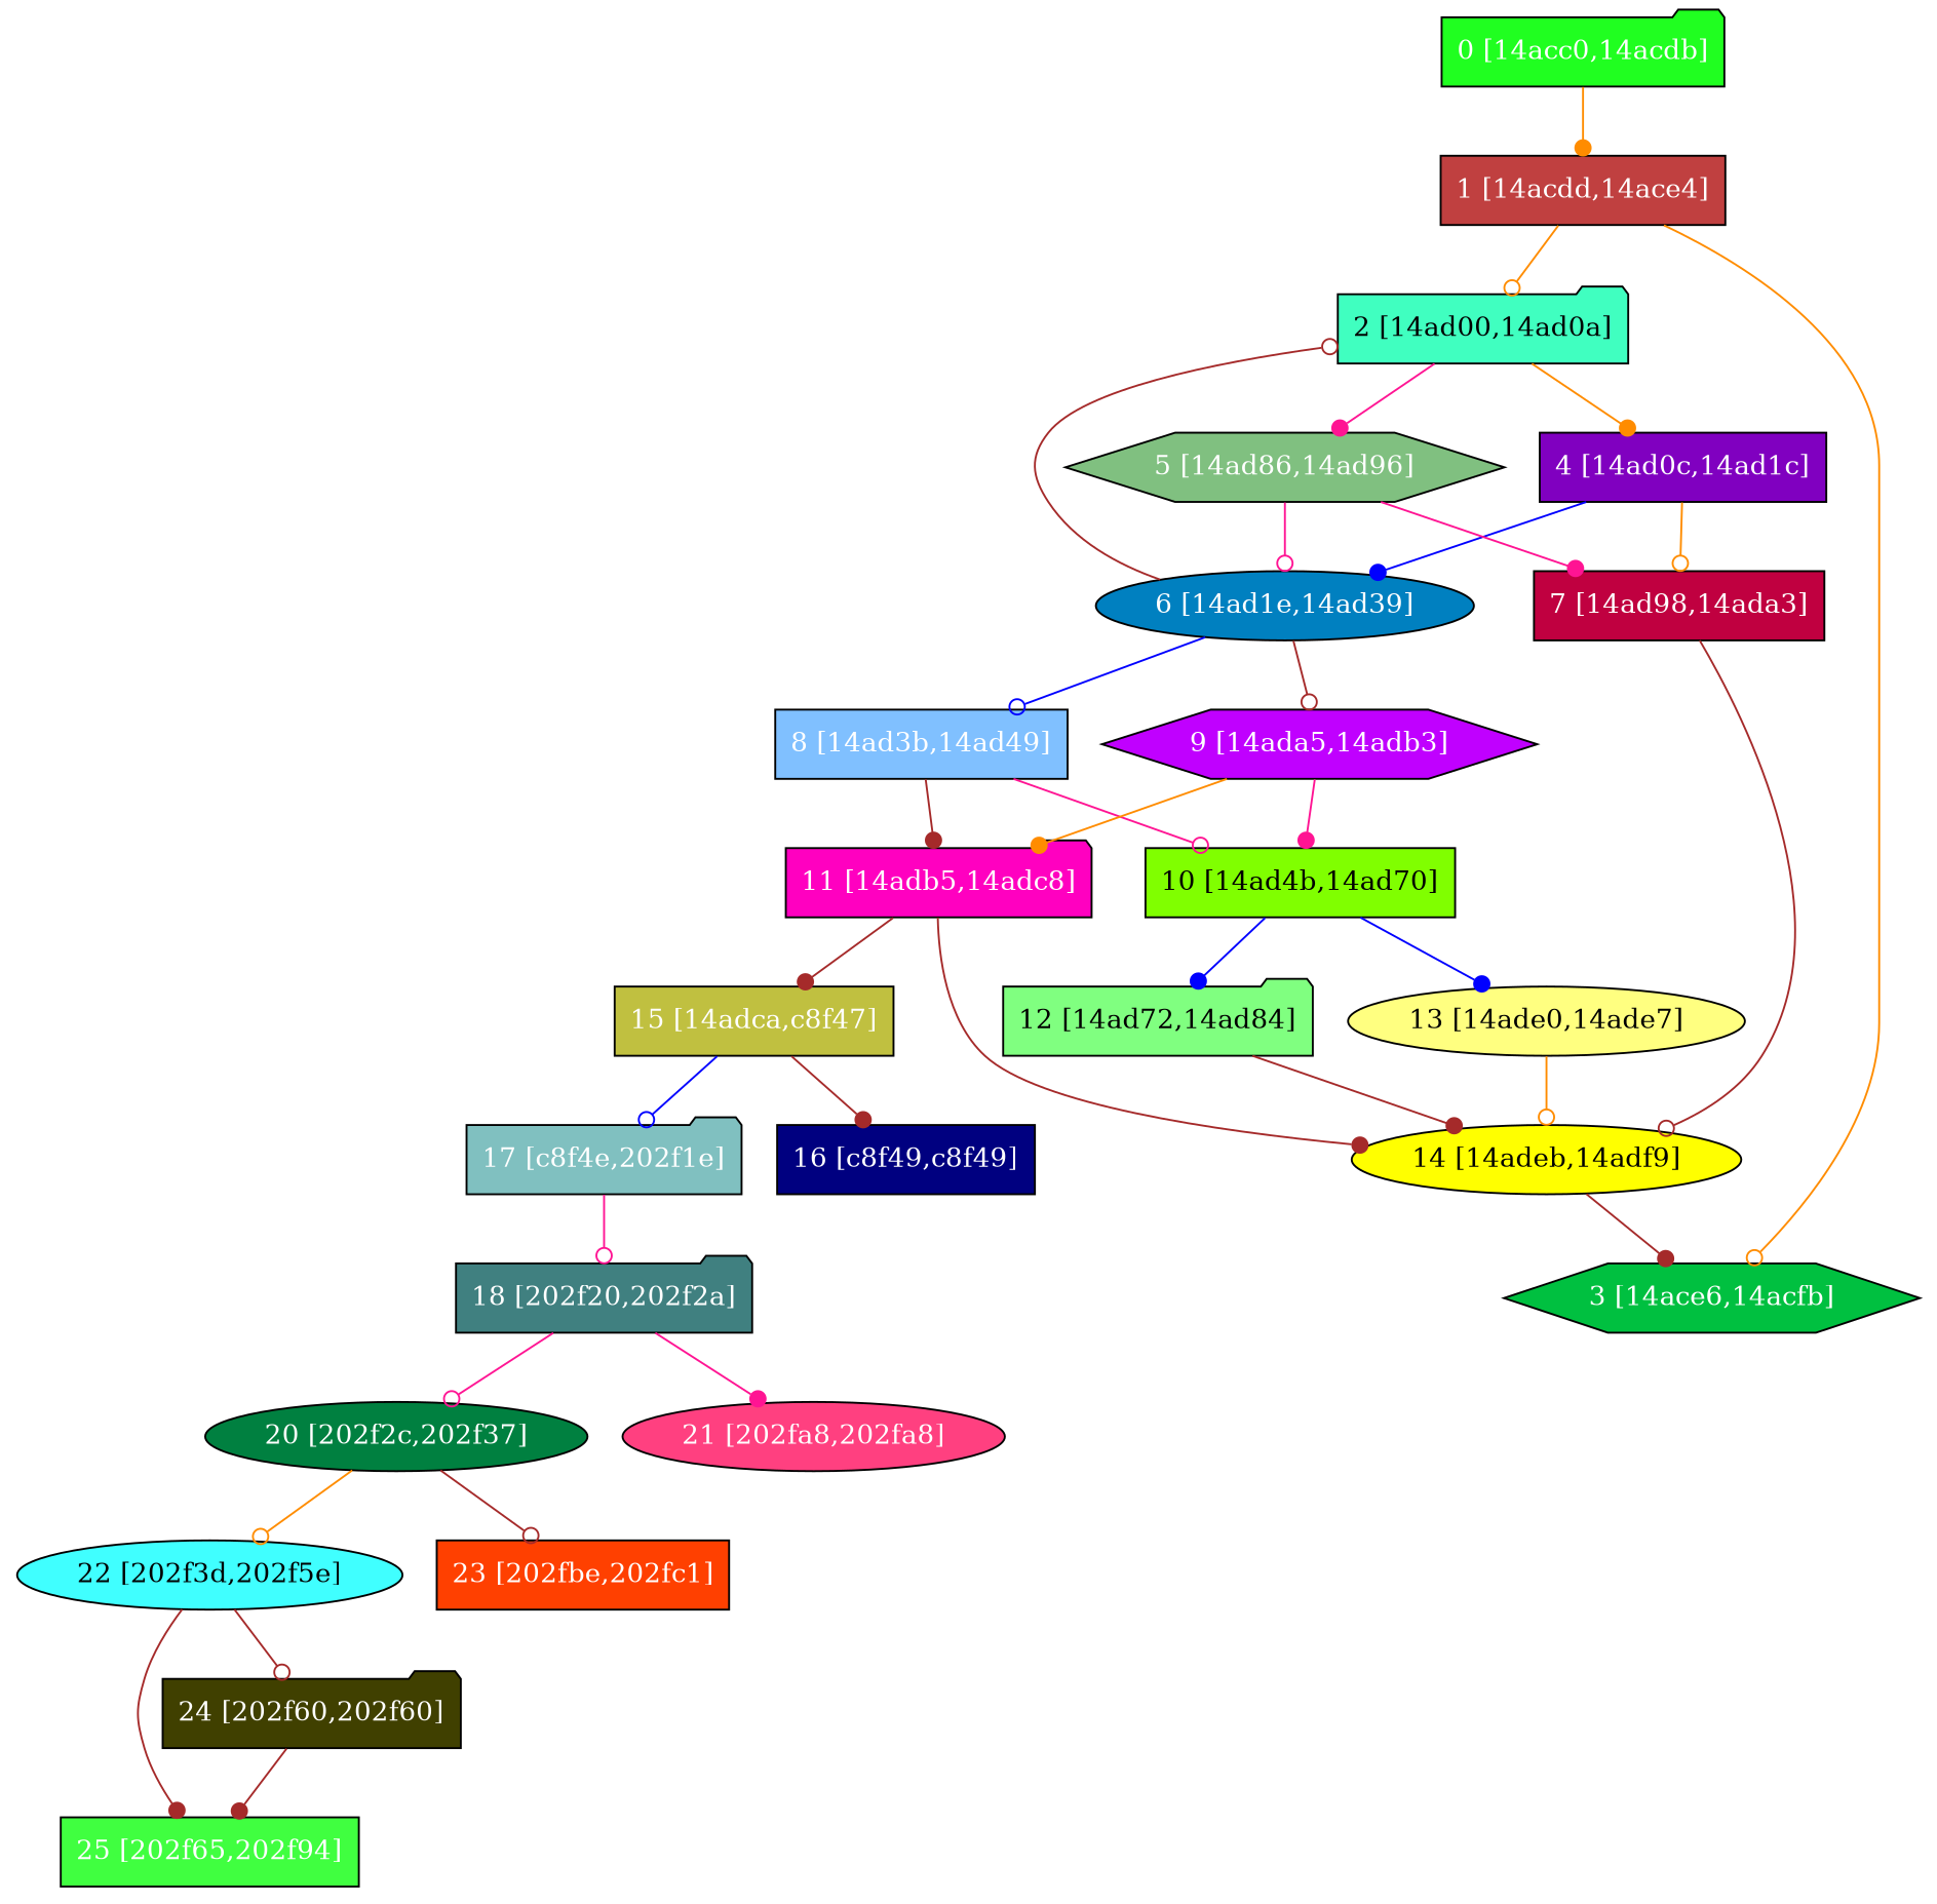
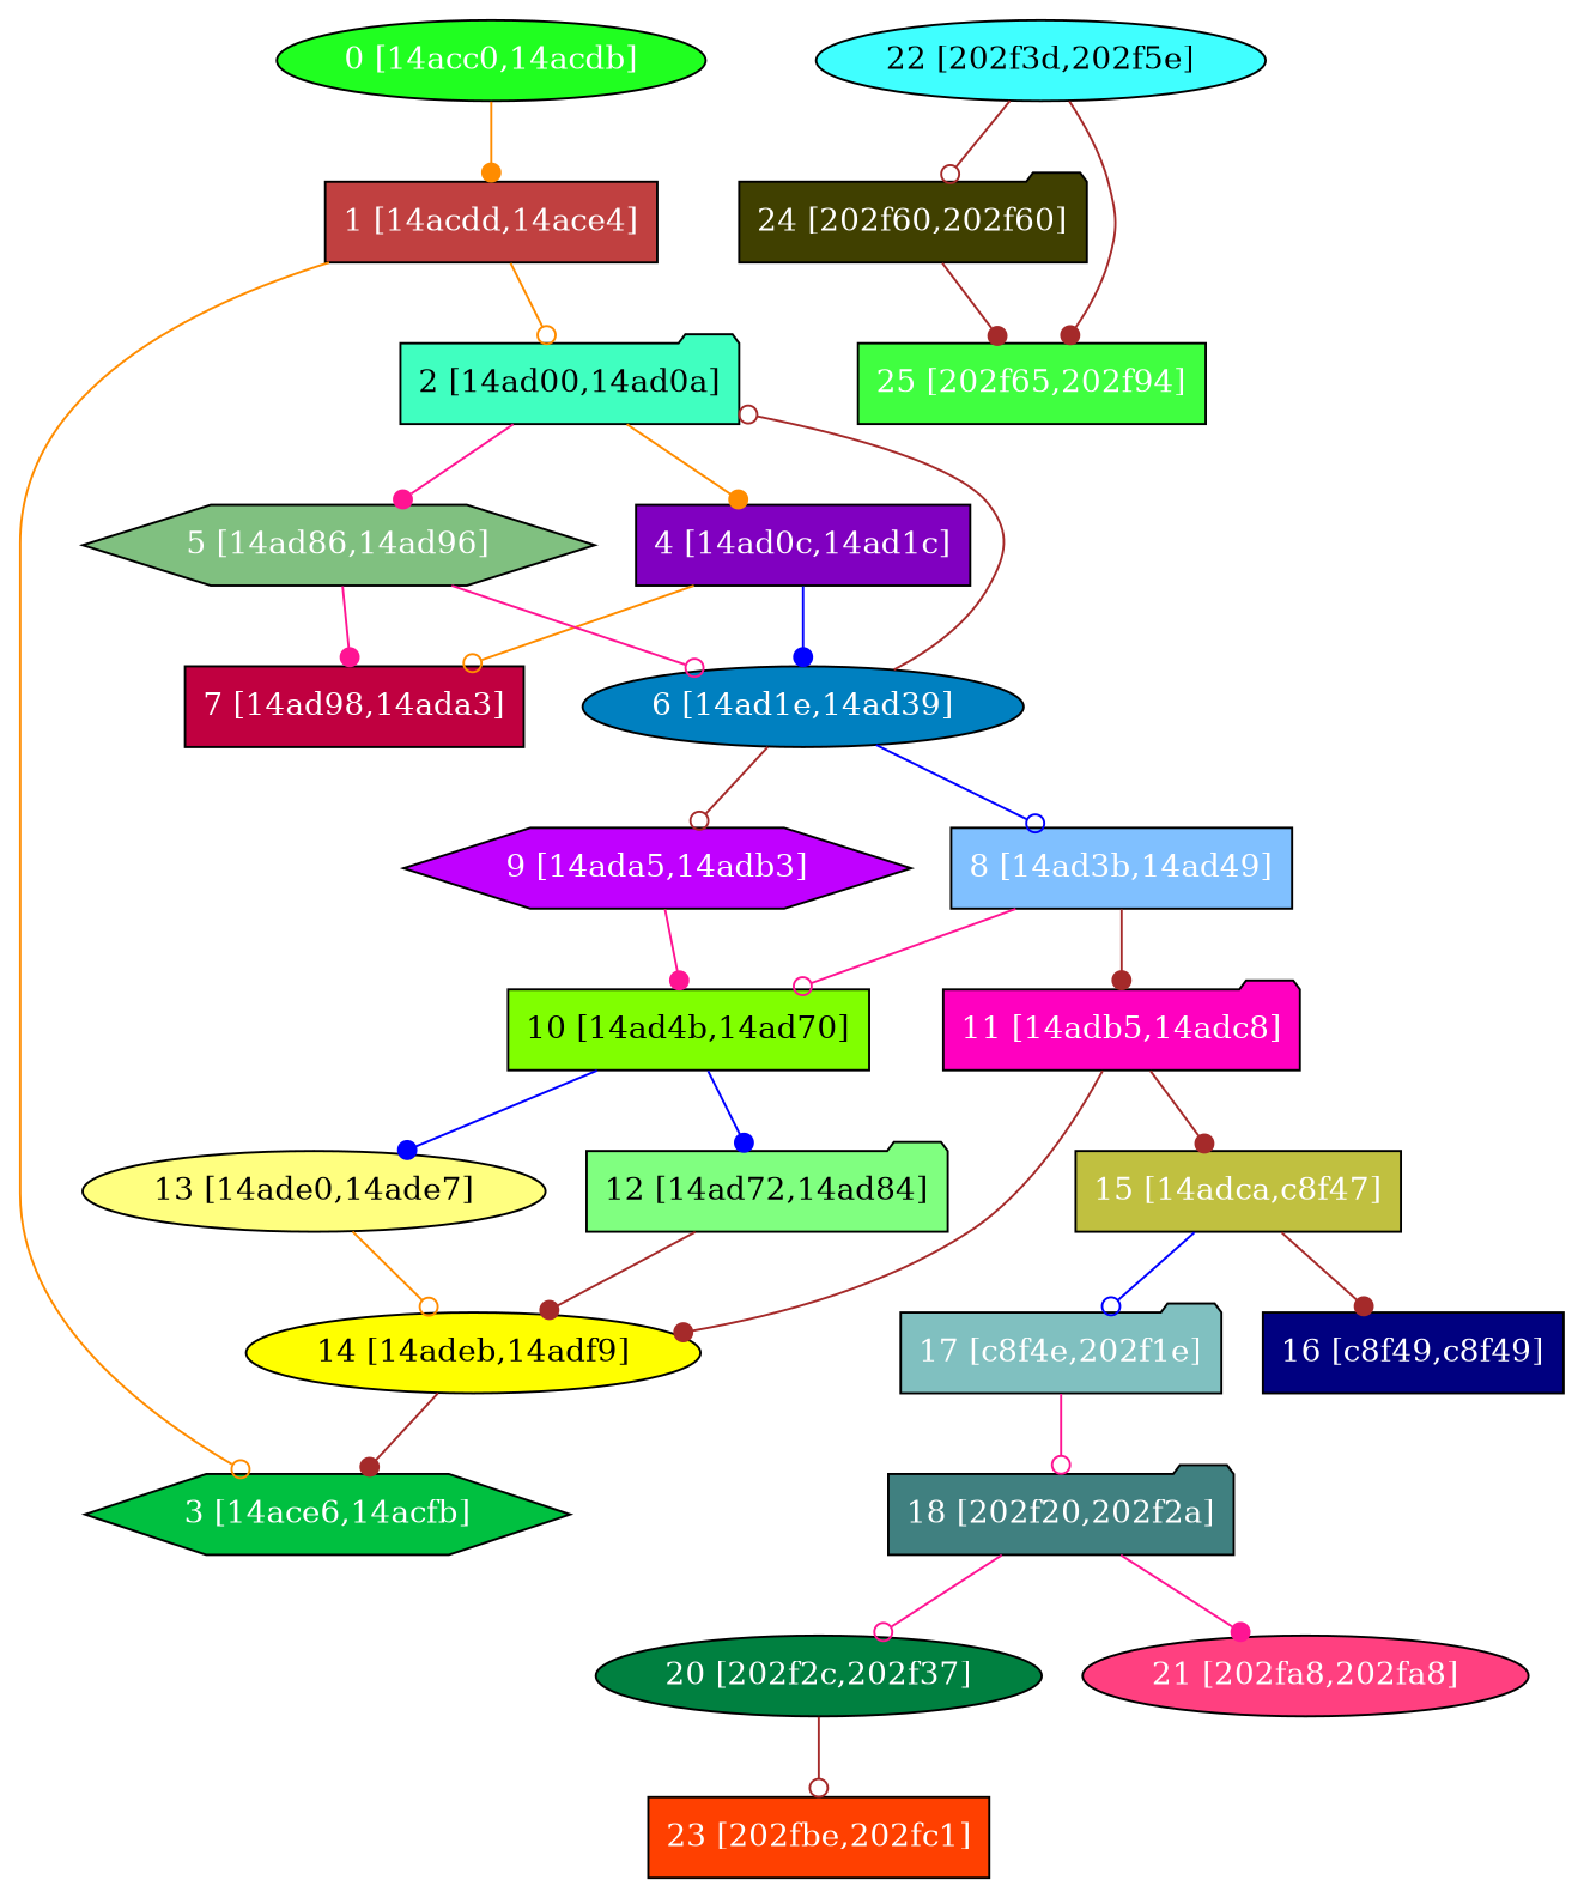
  digraph {
    node [fontcolor="#ffffff" shape=box style=filled]
    edge [arrowhead=dot color=brown]
-   n1 [fillcolor="#20FF20" label="0 [14acc0,14acdb]" shape=folder]
+   n1 [fillcolor="#20FF20" label="0 [14acc0,14acdb]" shape=ellipse]
    n2 [fillcolor="#C04040" label="1 [14acdd,14ace4]"]
    n3 [fillcolor="#40FFC0" fontcolor="#000000" label="2 [14ad00,14ad0a]" shape=folder]
    n4 [fillcolor="#00C040" label="3 [14ace6,14acfb]" shape=hexagon]
    n5 [fillcolor="#8000C0" label="4 [14ad0c,14ad1c]"]
    n6 [fillcolor="#80C080" label="5 [14ad86,14ad96]" shape=hexagon]
    n7 [fillcolor="#0080C0" label="6 [14ad1e,14ad39]" shape=ellipse]
    n8 [fillcolor="#C00040" label="7 [14ad98,14ada3]"]
    n9 [fillcolor="#FFFF00" fontcolor="#000000" label="14 [14adeb,14adf9]" shape=ellipse]
    n10 [fillcolor="#80C0FF" label="8 [14ad3b,14ad49]"]
    n11 [fillcolor="#C000FF" label="9 [14ada5,14adb3]" shape=hexagon]
    n12 [fillcolor="#80FF00" fontcolor="#000000" label="10 [14ad4b,14ad70]"]
    n13 [fillcolor="#FF00C0" label="11 [14adb5,14adc8]" shape=folder]
    n14 [fillcolor="#80FF80" fontcolor="#000000" label="12 [14ad72,14ad84]" shape=folder]
    n15 [fillcolor="#FFFF80" fontcolor="#000000" label="13 [14ade0,14ade7]" shape=ellipse]
    n16 [fillcolor="#C0C040" label="15 [14adca,c8f47]"]
    n17 [fillcolor="#000080" label="16 [c8f49,c8f49]"]
    n18 [fillcolor="#80C0C0" label="17 [c8f4e,202f1e]" shape=folder]
    n19 [fillcolor="#408080" label="18 [202f20,202f2a]" shape=folder]
    n20 [fillcolor="#008040" label="20 [202f2c,202f37]" shape=ellipse]
    n21 [fillcolor="#FF4080" label="21 [202fa8,202fa8]" shape=ellipse]
    n22 [fillcolor="#40FFFF" fontcolor="#000000" label="22 [202f3d,202f5e]" shape=ellipse]
    n23 [fillcolor="#FF4000" label="23 [202fbe,202fc1]"]
    n24 [fillcolor="#404000" label="24 [202f60,202f60]" shape=folder]
    n25 [fillcolor="#40FF40" label="25 [202f65,202f94]"]
    n1 -> n2 [color=darkorange]
    n2 -> n3 [arrowhead=odot color=darkorange]
    n2 -> n4 [arrowhead=odot color=darkorange]
    n3 -> n5 [color=darkorange]
    n3 -> n6 [color=deeppink]
    n5 -> n7 [color=blue]
    n5 -> n8 [arrowhead=odot color=darkorange]
    n6 -> n7 [arrowhead=odot color=deeppink]
    n6 -> n8 [color=deeppink]
    n7 -> n3 [arrowhead=odot]
    n7 -> n10 [arrowhead=odot color=blue]
    n7 -> n11 [arrowhead=odot]
-   n8 -> n9 [arrowhead=odot]
    n9 -> n4
    n10 -> n12 [arrowhead=odot color=deeppink]
    n10 -> n13
    n11 -> n12 [color=deeppink]
-   n11 -> n13 [color=darkorange]
    n12 -> n14 [color=blue]
    n12 -> n15 [color=blue]
    n13 -> n9
    n13 -> n16
    n14 -> n9
    n15 -> n9 [arrowhead=odot color=darkorange]
    n16 -> n17
    n16 -> n18 [arrowhead=odot color=blue]
    n18 -> n19 [arrowhead=odot color=deeppink]
    n19 -> n20 [arrowhead=odot color=deeppink]
    n19 -> n21 [color=deeppink]
-   n20 -> n22 [arrowhead=odot color=darkorange]
    n20 -> n23 [arrowhead=odot]
    n22 -> n24 [arrowhead=odot]
    n22 -> n25
    n24 -> n25
  }
